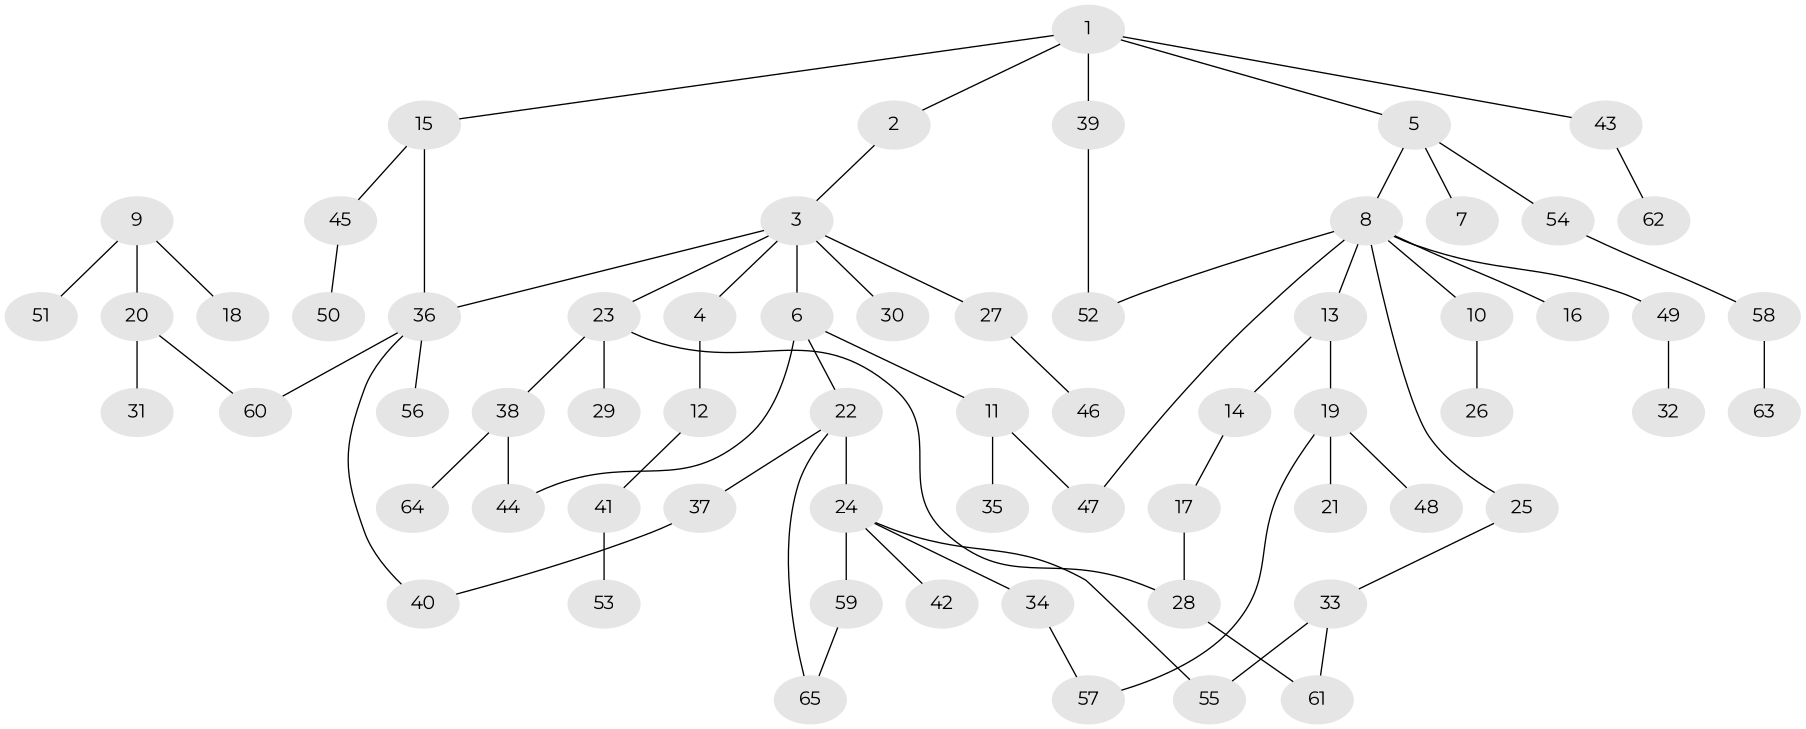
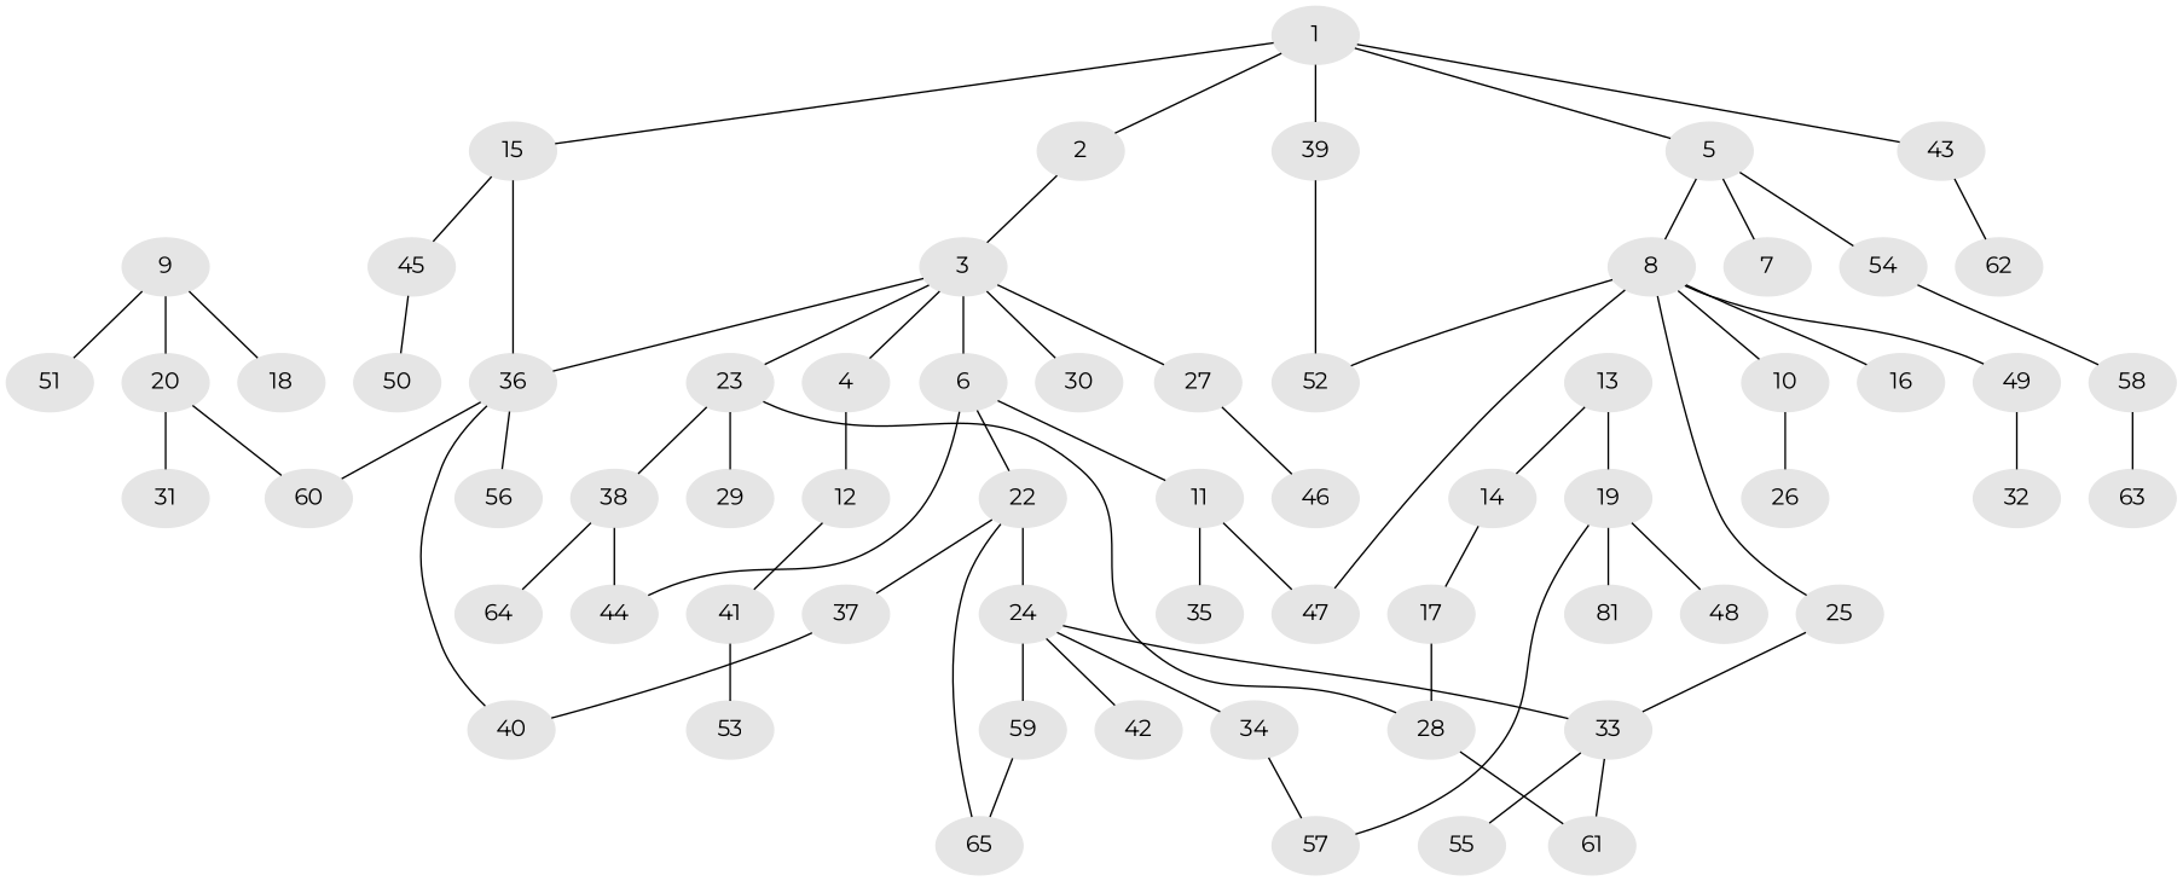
  graph {
    fontname=Montserrat
    node [color=gray90 fontname=Montserrat style=filled]
    edge [fontname=Montserrat]
    1
    2
    5
    15
    39
    43
    3
    7
    8
    54
    36
    45
    52
    62
    4
    6
    23
    27
    30
    12
    11
    22
    44
    28
    29
    38
    46
    60
    40
    56
    41
    10
    13
    16
    25
    47
    49
    58
    35
    24
    37
    65
    9
    18
    20
    51
    26
    14
    19
    33
    32
    31
    53
    17
-   21
+   21 [label=81]
    48
    57
    50
    61
    34
    42
    59
    64
    55
    63
    1 -- 2
    1 -- 5
    1 -- 15
    1 -- 39
    1 -- 43
    2 -- 3
    5 -- 7
    5 -- 8
    5 -- 54
    15 -- 36
    15 -- 45
    39 -- 52
    43 -- 62
    3 -- 36
    3 -- 4
    3 -- 6
    3 -- 23
    3 -- 27
    3 -- 30
    8 -- 52
    8 -- 10
-   8 -- 13
    8 -- 16
    8 -- 25
    8 -- 47
    8 -- 49
    54 -- 58
    36 -- 60
    36 -- 40
    36 -- 56
    45 -- 50
    4 -- 12
    6 -- 11
    6 -- 22
    6 -- 44
    23 -- 28
    23 -- 29
    23 -- 38
    27 -- 46
    12 -- 41
    11 -- 47
    11 -- 35
    22 -- 24
    22 -- 37
    22 -- 65
    28 -- 61
    38 -- 44
    38 -- 64
    41 -- 53
    10 -- 26
    13 -- 14
    13 -- 19
    25 -- 33
    49 -- 32
    58 -- 63
-   24 -- 55
+   24 -- 33
    24 -- 34
    24 -- 42
    24 -- 59
    37 -- 40
    9 -- 18
    9 -- 20
    9 -- 51
    20 -- 60
    20 -- 31
    14 -- 17
    19 -- 21
    19 -- 48
    19 -- 57
    33 -- 61
    33 -- 55
    17 -- 28
    34 -- 57
    59 -- 65
  }
